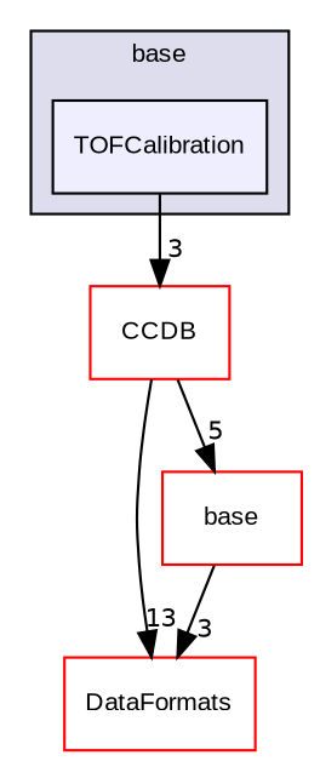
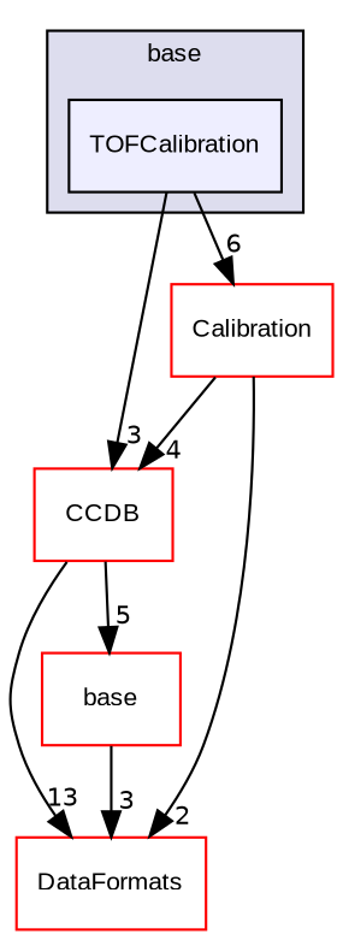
  digraph {
    compound=true
    fontname="Liberation Sans"
    node [fontname="Liberation Sans" fontsize=10 shape=box color=red]
    edge [fontname="Liberation Sans" headlabel=3 labeldistance=1.5 labelfontname=Helvetica labelfontsize=10]
    n1 [fillcolor="#eeeeff" label=TOFCalibration pencolor=black style=filled color=""]
+   n2 [label=Calibration]
    n3 [label=CCDB]
    n4 [label=DataFormats]
    n5 [label=base]
    subgraph cluster_1 {
      bgcolor="#ddddee"
      fontsize=10
      label=base
      pencolor=black
      n1
    }
+   n1 -> n2 [headlabel=6]
    n1 -> n3
+   n2 -> n3 [headlabel=4]
+   n2 -> n4 [headlabel=2]
    n3 -> n4 [headlabel=13]
    n3 -> n5 [headlabel=5]
    n5 -> n4
  }
